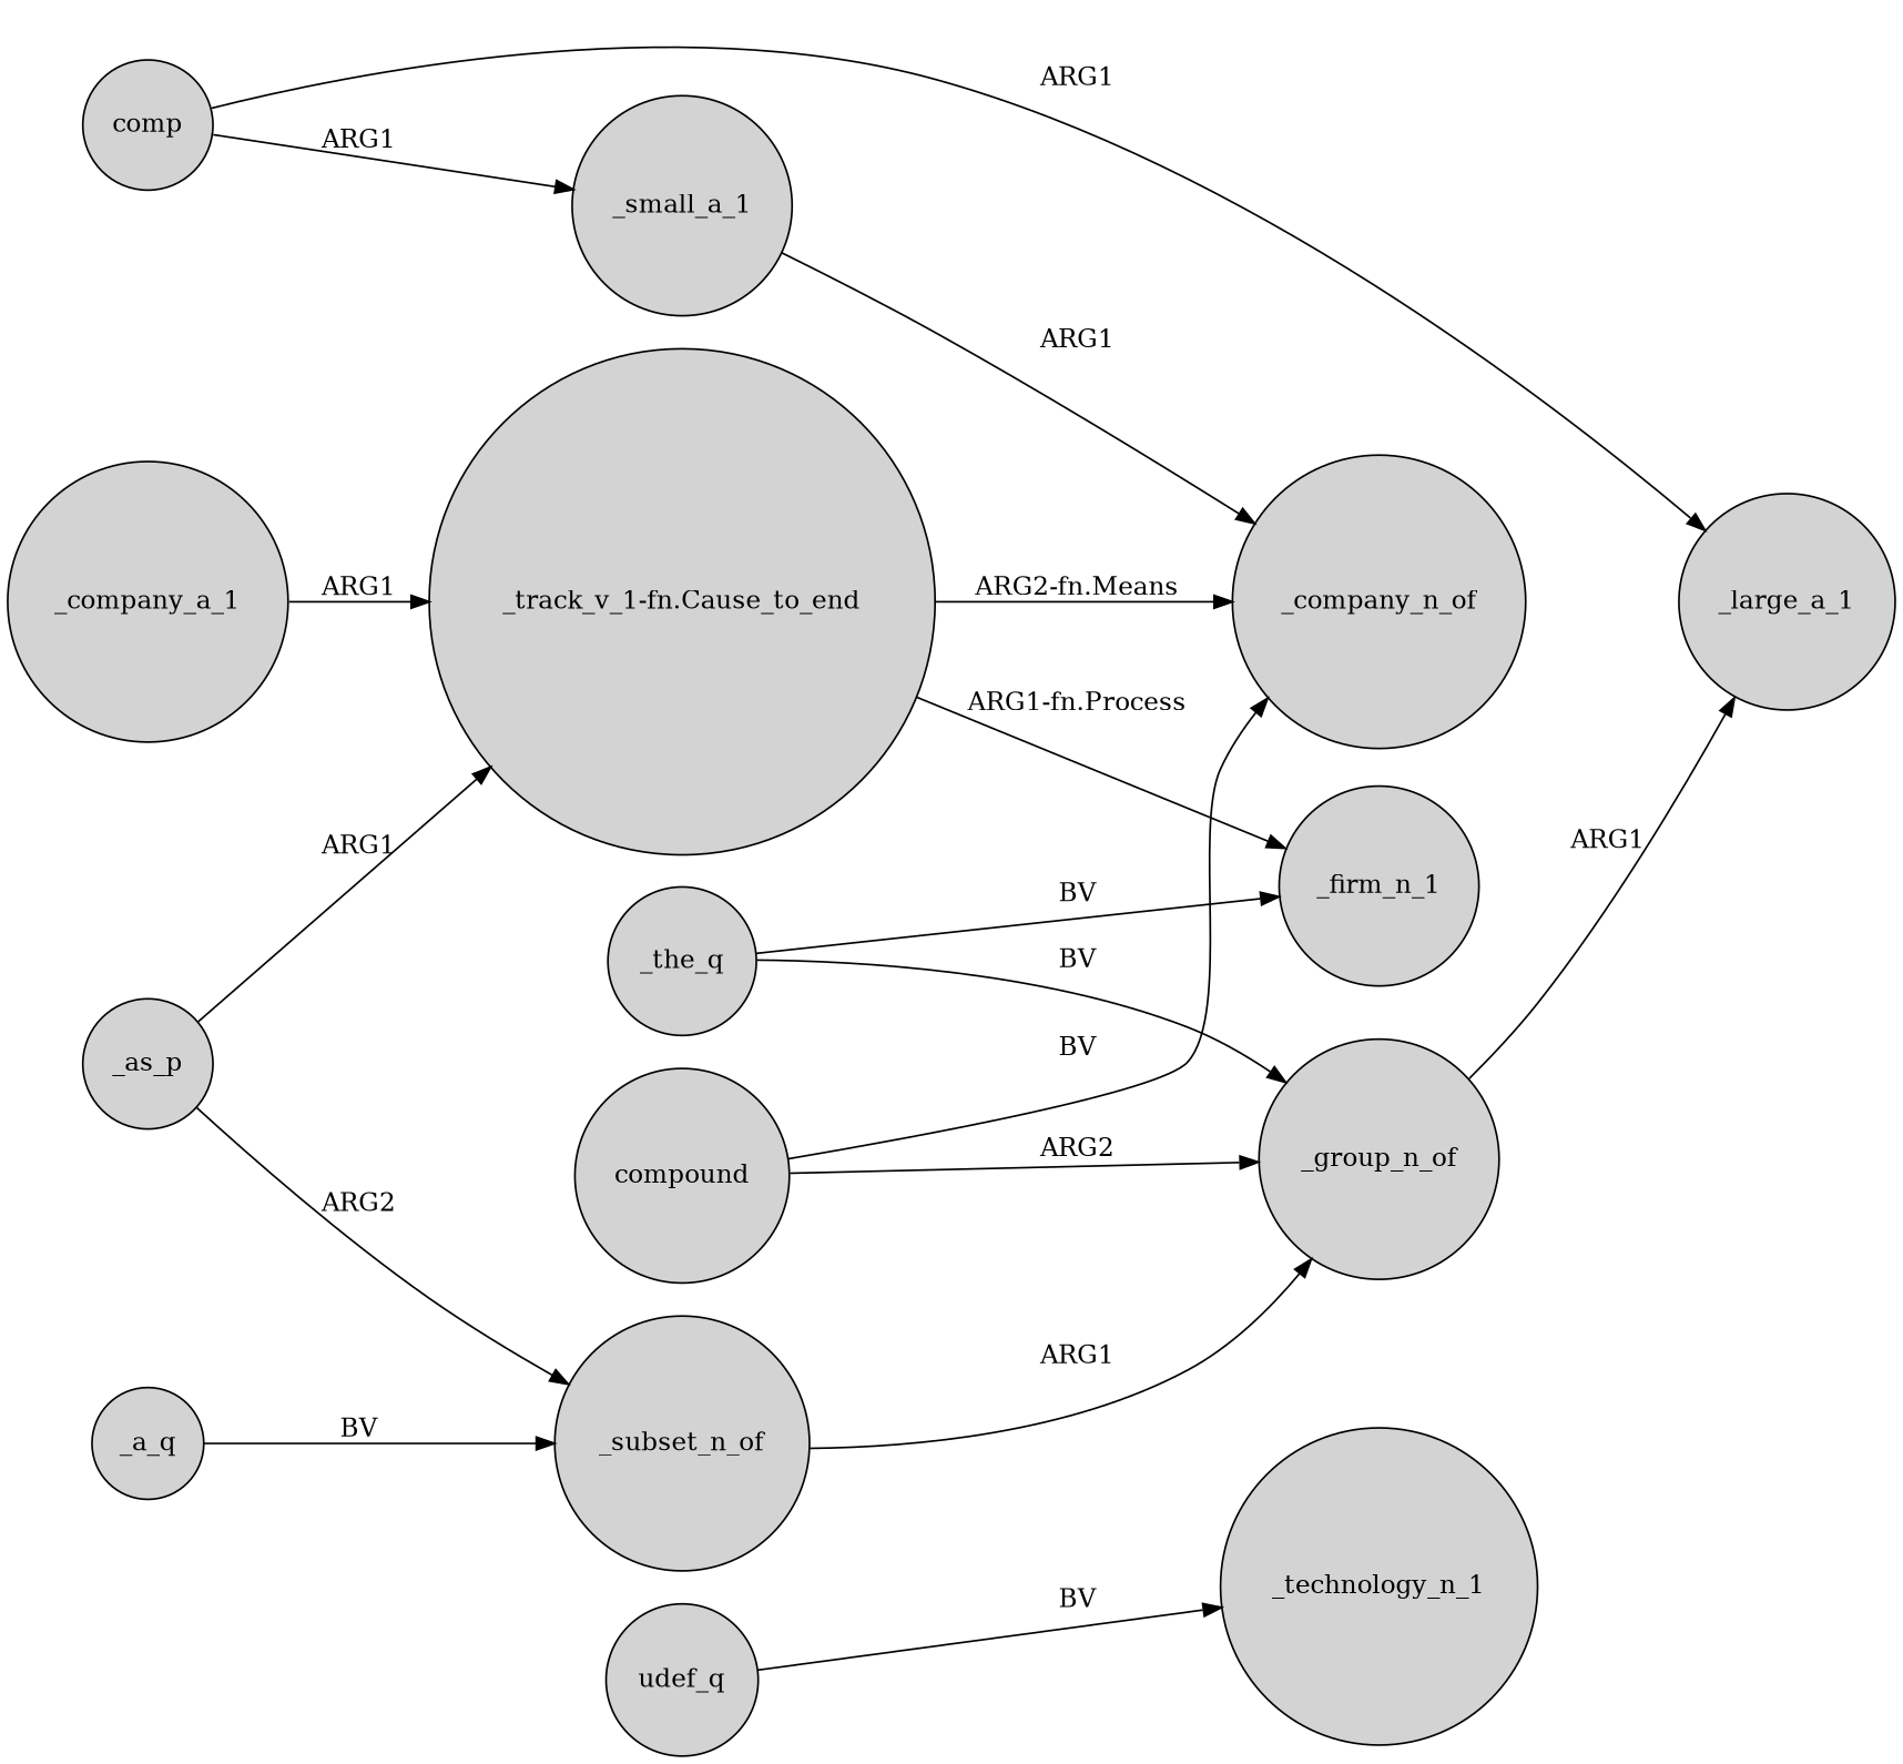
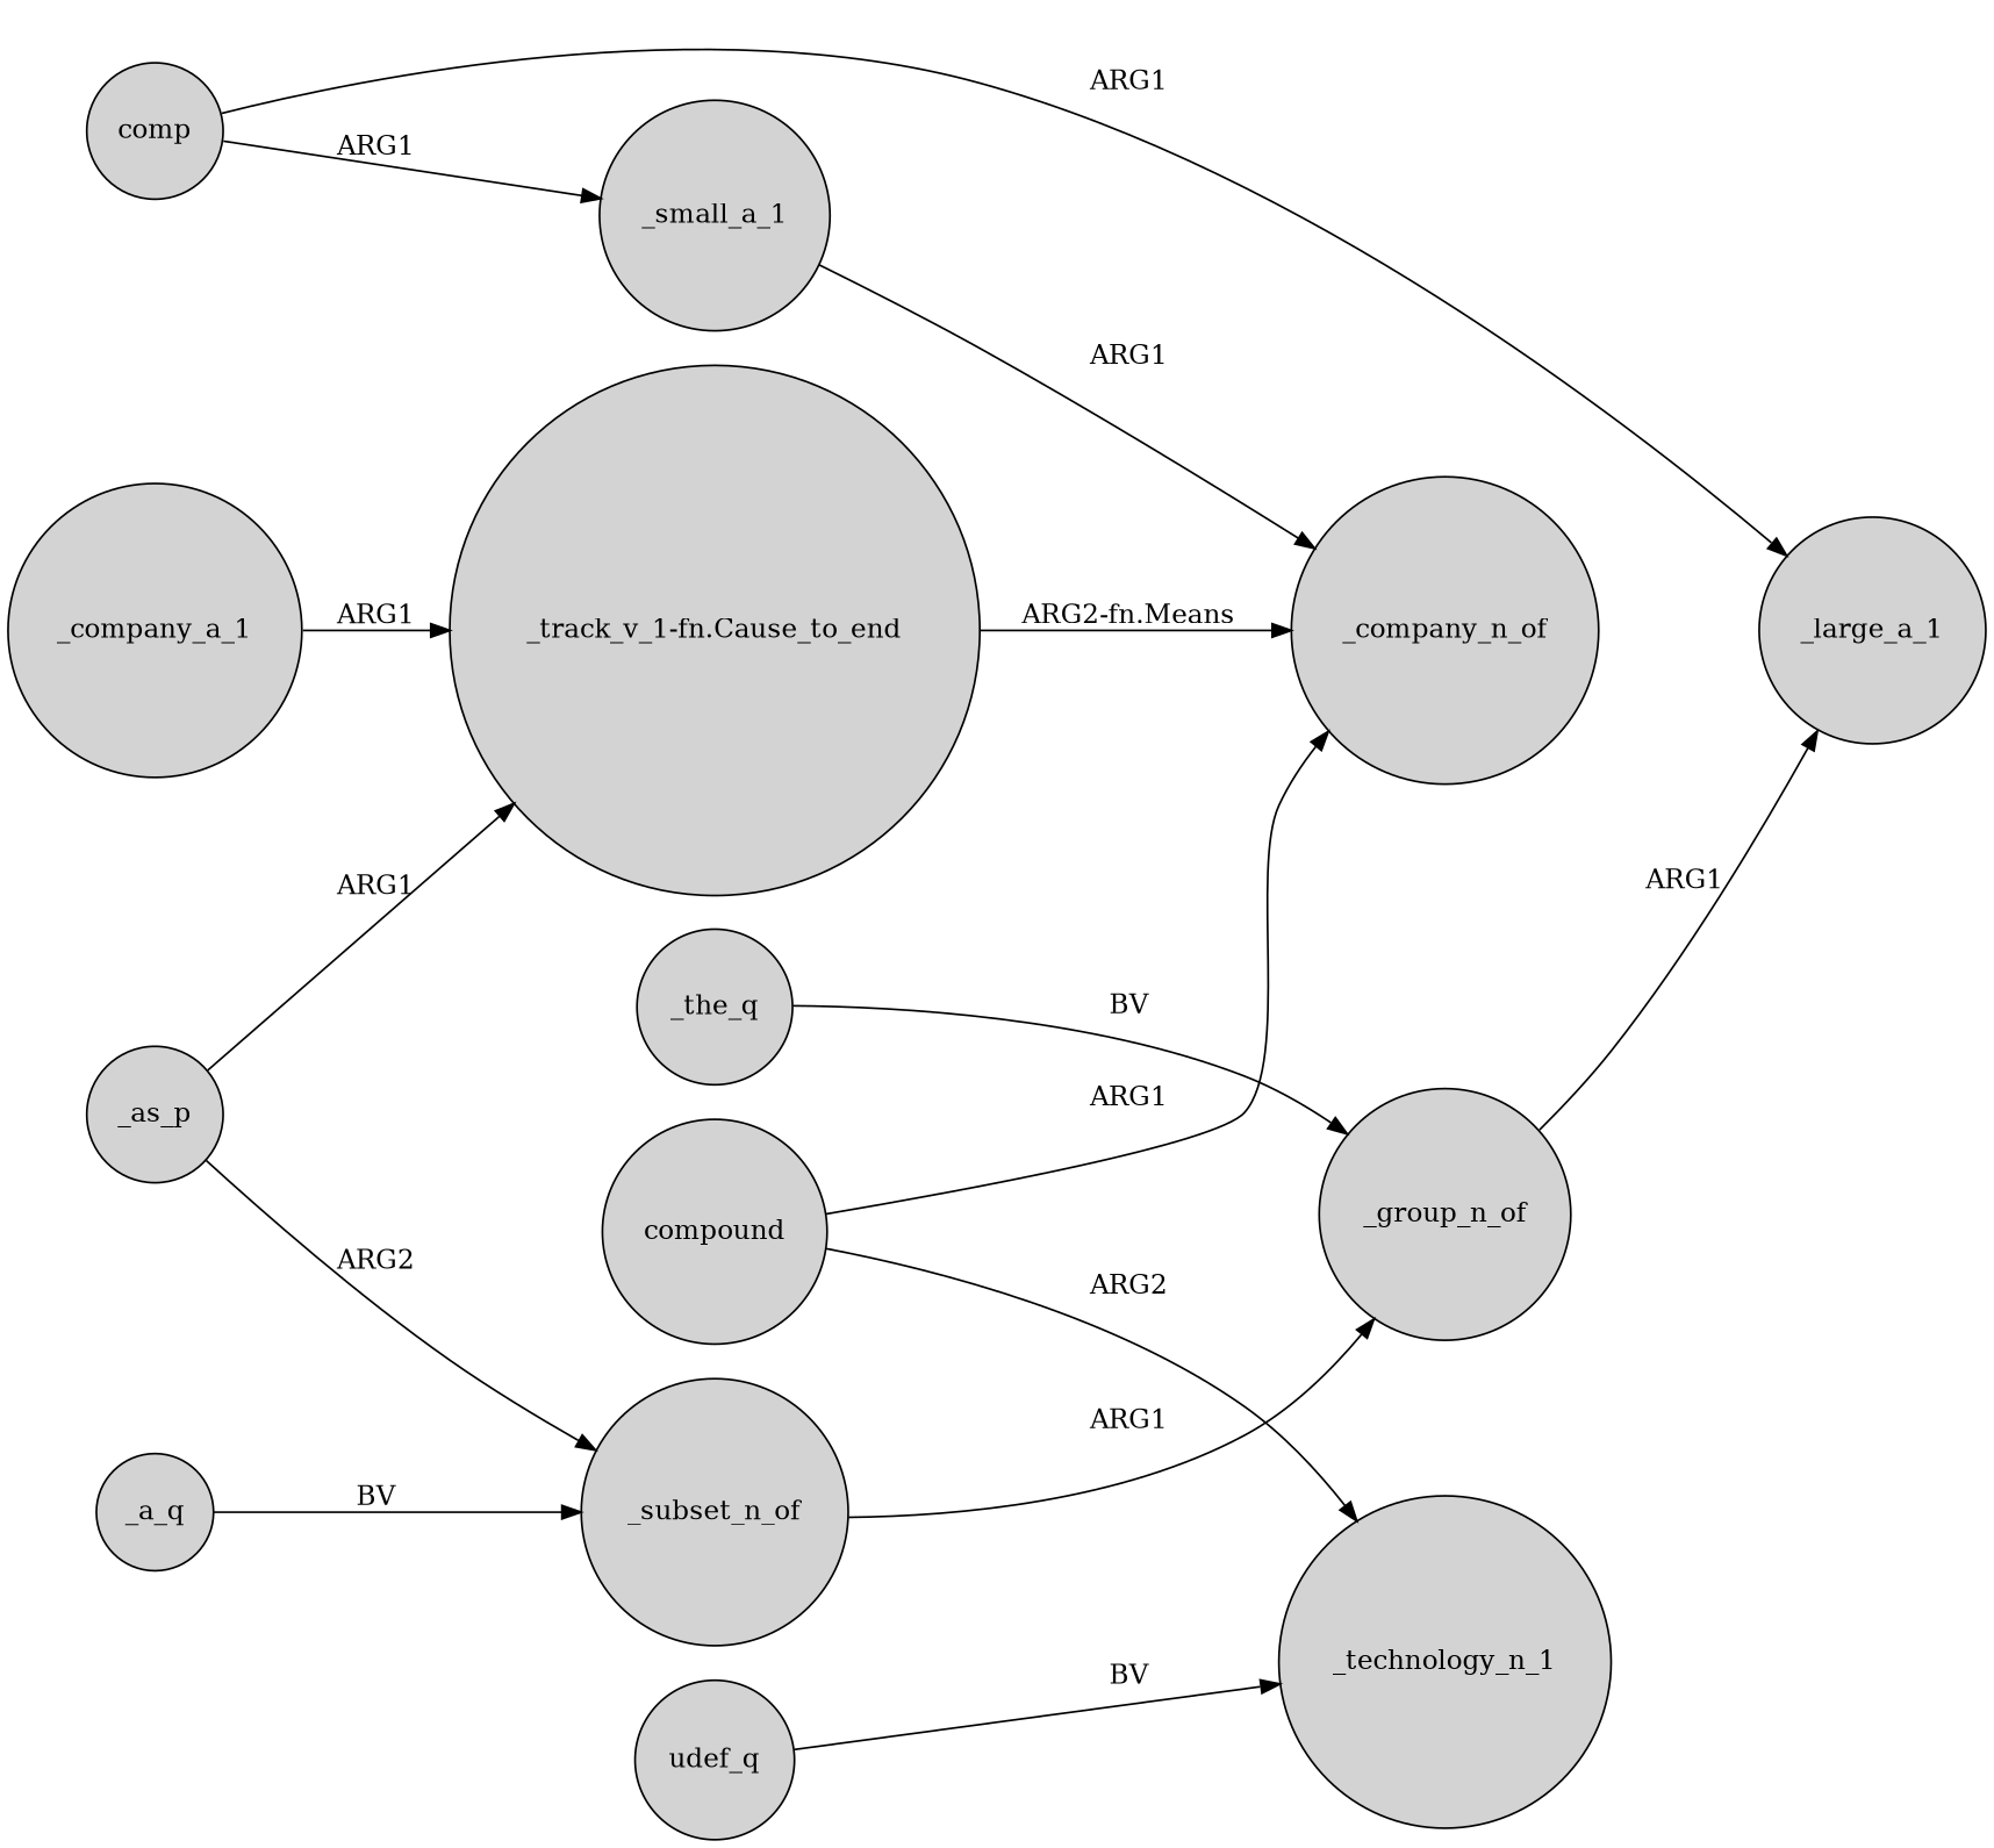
  digraph {
    rankdir=LR
    node [shape=circle style=filled]
    comp
    _small_a_1
    _large_a_1
    _company_n_of
    _group_n_of
    _the_q
-   _firm_n_1
    n8 [label=_company_a_1]
    "_track_v_1-fn.Cause_to_end"
    compound
    _technology_n_1
    udef_q
    _as_p
    _subset_n_of
    _a_q
    comp -> _small_a_1 [label=ARG1]
    comp -> _large_a_1 [label=ARG1]
    _small_a_1 -> _company_n_of [label=ARG1]
    _group_n_of -> _large_a_1 [label=ARG1]
    _the_q -> _group_n_of [label=BV]
-   _the_q -> _firm_n_1 [label=BV]
    n8 -> "_track_v_1-fn.Cause_to_end" [label=ARG1]
    "_track_v_1-fn.Cause_to_end" -> _company_n_of [label="ARG2-fn.Means"]
-   "_track_v_1-fn.Cause_to_end" -> _firm_n_1 [label="ARG1-fn.Process"]
-   compound -> _company_n_of [label=BV]
-   compound -> _group_n_of [label=ARG2]
+   compound -> _company_n_of [label=ARG1]
+   compound -> _technology_n_1 [label=ARG2]
    udef_q -> _technology_n_1 [label=BV]
    _as_p -> "_track_v_1-fn.Cause_to_end" [label=ARG1]
    _as_p -> _subset_n_of [label=ARG2]
    _subset_n_of -> _group_n_of [label=ARG1]
    _a_q -> _subset_n_of [label=BV]
  }
